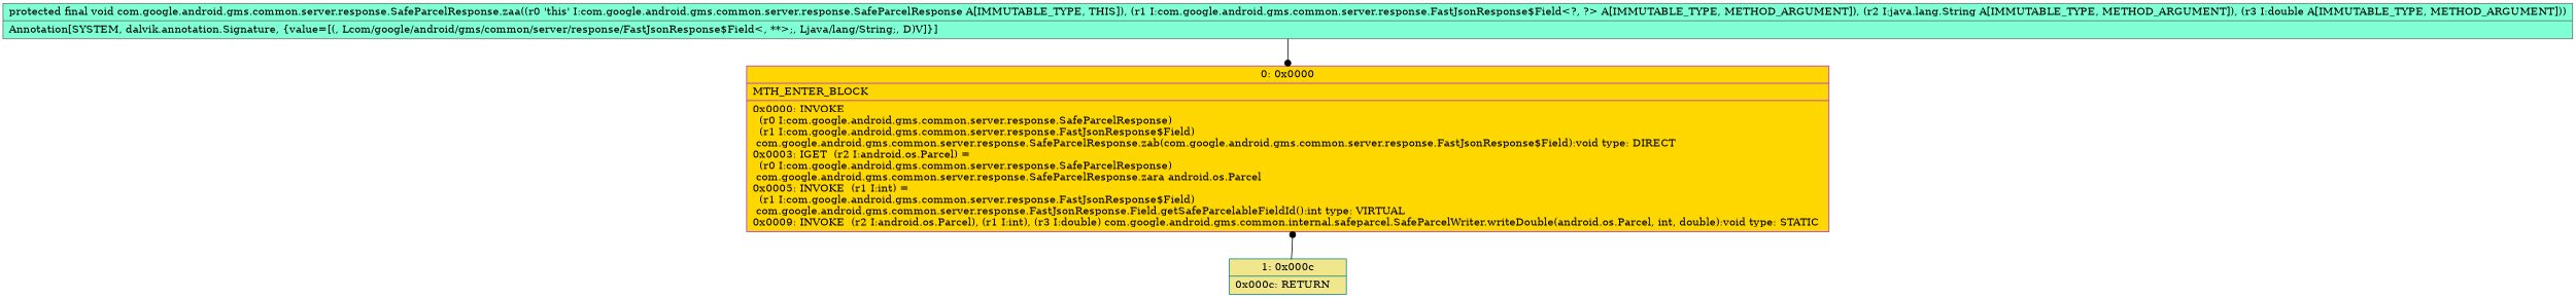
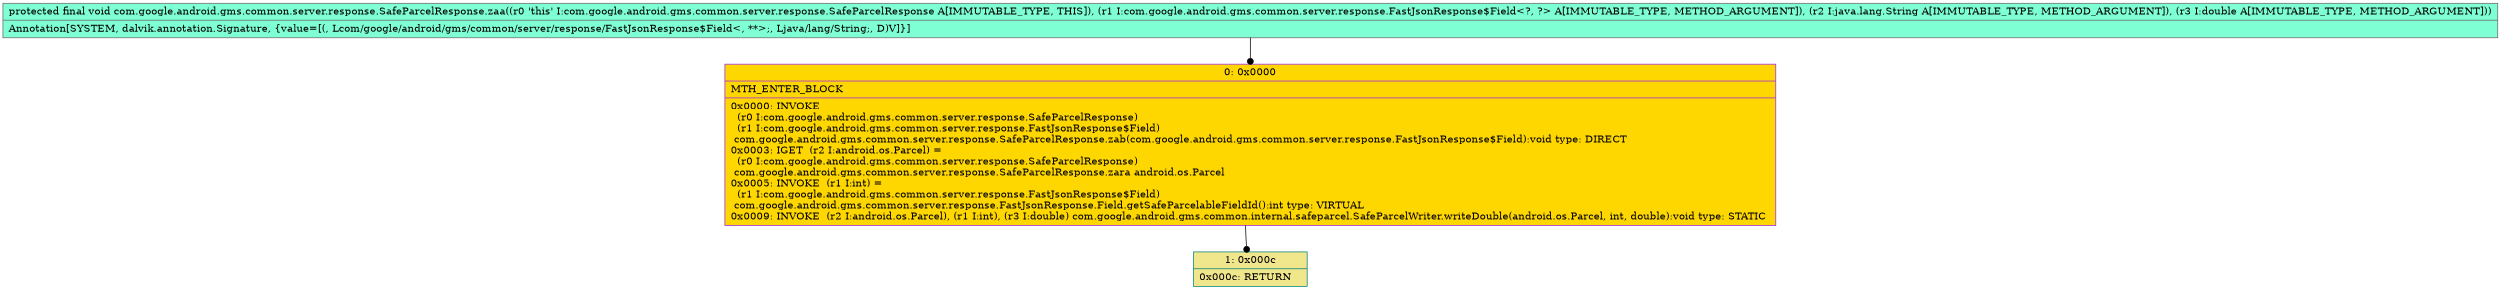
  digraph {
    node [shape=record style=filled]
    edge [arrowhead=dot]
    n1 [label="{0\:\ 0x0000|MTH_ENTER_BLOCK\l|0x0000: INVOKE  \l  (r0 I:com.google.android.gms.common.server.response.SafeParcelResponse)\l  (r1 I:com.google.android.gms.common.server.response.FastJsonResponse$Field)\l com.google.android.gms.common.server.response.SafeParcelResponse.zab(com.google.android.gms.common.server.response.FastJsonResponse$Field):void type: DIRECT \l0x0003: IGET  (r2 I:android.os.Parcel) = \l  (r0 I:com.google.android.gms.common.server.response.SafeParcelResponse)\l com.google.android.gms.common.server.response.SafeParcelResponse.zara android.os.Parcel \l0x0005: INVOKE  (r1 I:int) = \l  (r1 I:com.google.android.gms.common.server.response.FastJsonResponse$Field)\l com.google.android.gms.common.server.response.FastJsonResponse.Field.getSafeParcelableFieldId():int type: VIRTUAL \l0x0009: INVOKE  (r2 I:android.os.Parcel), (r1 I:int), (r3 I:double) com.google.android.gms.common.internal.safeparcel.SafeParcelWriter.writeDouble(android.os.Parcel, int, double):void type: STATIC \l}" fillcolor=gold color=purple]
    n2 [label="{1\:\ 0x000c|0x000c: RETURN   \l}" fillcolor=khaki color=teal]
    n3 [label="{protected final void com.google.android.gms.common.server.response.SafeParcelResponse.zaa((r0 'this' I:com.google.android.gms.common.server.response.SafeParcelResponse A[IMMUTABLE_TYPE, THIS]), (r1 I:com.google.android.gms.common.server.response.FastJsonResponse$Field\<?, ?\> A[IMMUTABLE_TYPE, METHOD_ARGUMENT]), (r2 I:java.lang.String A[IMMUTABLE_TYPE, METHOD_ARGUMENT]), (r3 I:double A[IMMUTABLE_TYPE, METHOD_ARGUMENT]))  | Annotation[SYSTEM, dalvik.annotation.Signature, \{value=[(, Lcom\/google\/android\/gms\/common\/server\/response\/FastJsonResponse$Field\<, **\>;, Ljava\/lang\/String;, D)V]\}]\l}" fillcolor=aquamarine color=gray40]
-   n2 -> n1
+   n1 -> n2
    n3 -> n1
  }
